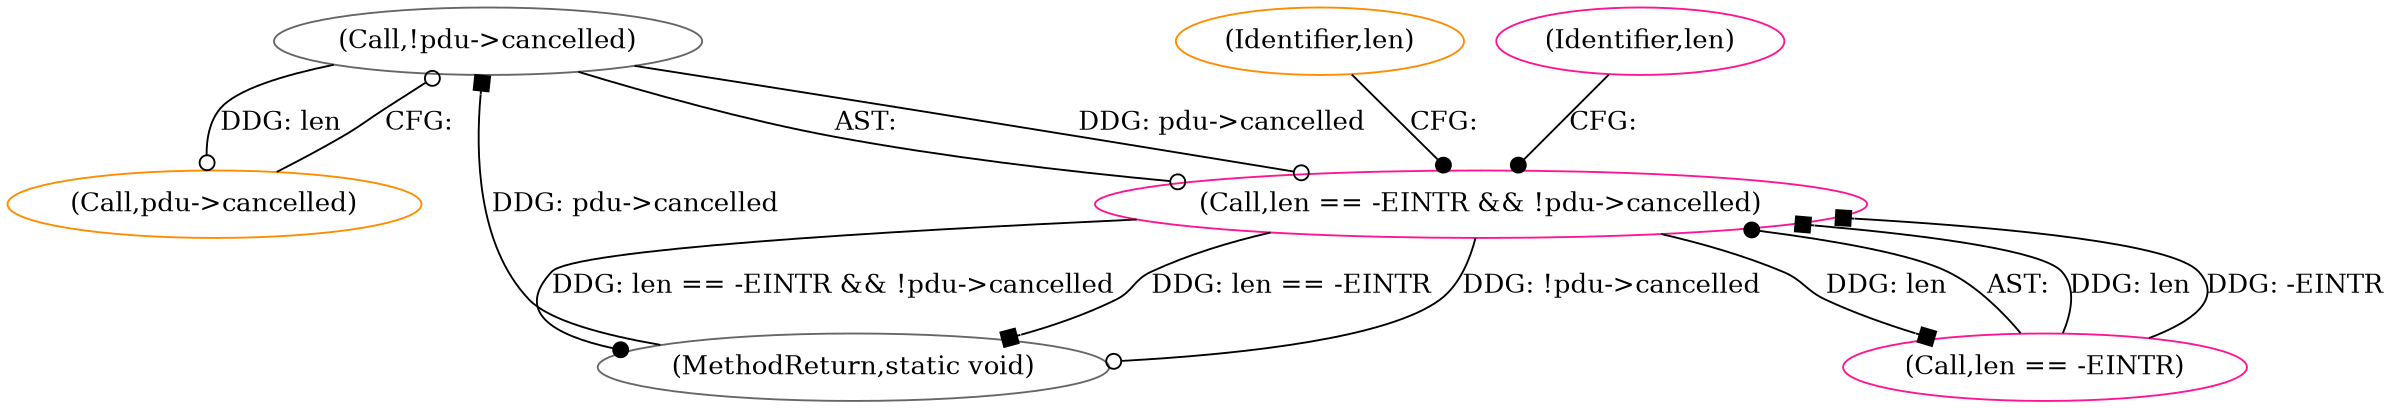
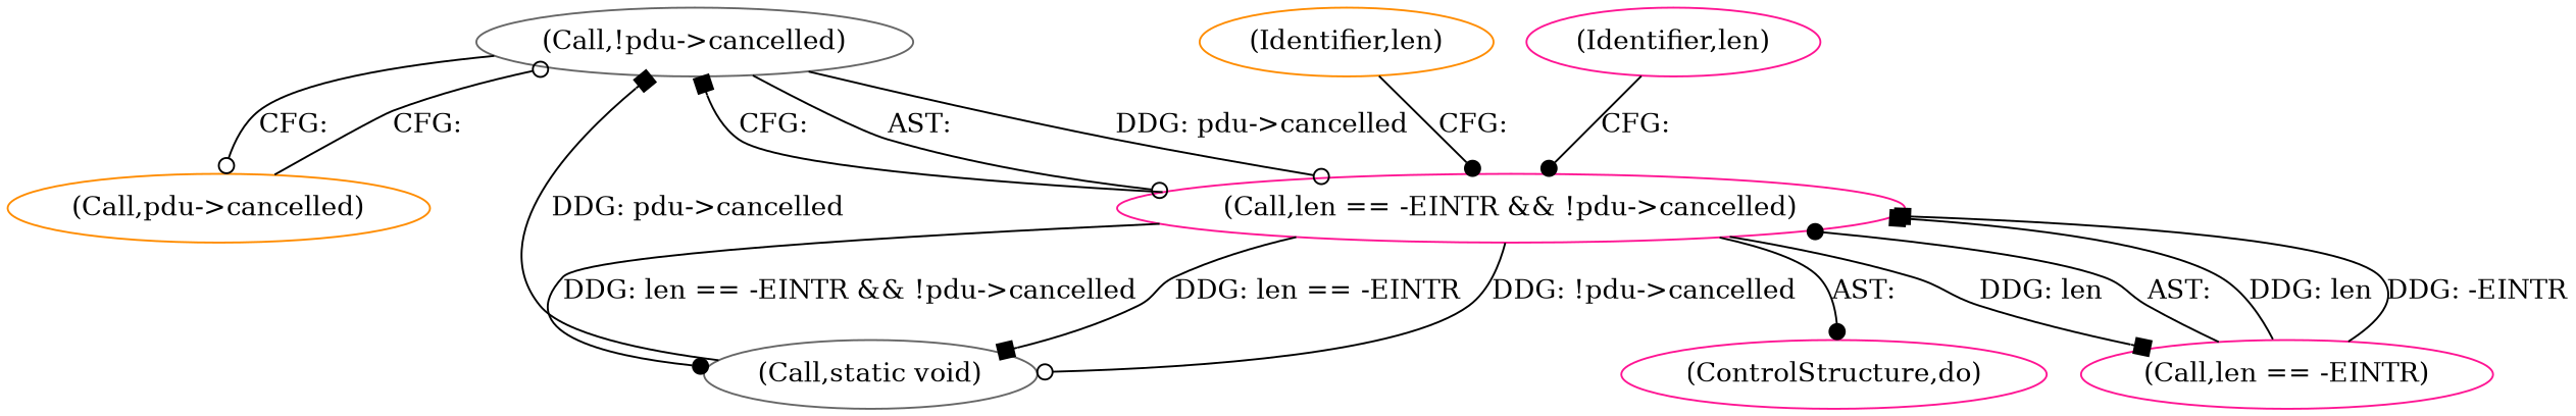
  digraph {
    node [color=deeppink]
    edge [arrowhead=box]
    n1 [color=gray40 label="(Call,!pdu->cancelled)"]
    n2 [label="(Call,len == -EINTR && !pdu->cancelled)"]
    n3 [color=darkorange label="(Call,pdu->cancelled)"]
-   n4 [color=gray40 label="(MethodReturn,static void)"]
+   n4 [color=gray40 label="(Call,static void)"]
+   n5 [label="(ControlStructure,do)"]
    n6 [label="(Call,len == -EINTR)"]
    n7 [color=darkorange label="(Identifier,len)"]
    n8 [label="(Identifier,len)"]
    n1 -> n2 [arrowhead=odot label="AST: "]
    n1 -> n2 [arrowhead=odot label="DDG: pdu->cancelled"]
-   n1 -> n3 [arrowhead=odot label="DDG: len"]
+   n1 -> n3 [arrowhead=odot label="CFG: "]
+   n2 -> n1 [label="CFG: "]
    n2 -> n4 [arrowhead=odot label="DDG: !pdu->cancelled"]
    n2 -> n4 [arrowhead=dot label="DDG: len == -EINTR && !pdu->cancelled"]
    n2 -> n4 [label="DDG: len == -EINTR"]
+   n2 -> n5 [arrowhead=dot label="AST: "]
    n2 -> n6 [label="DDG: len"]
    n3 -> n1 [arrowhead=odot label="CFG: "]
    n4 -> n1 [label="DDG: pdu->cancelled"]
    n6 -> n2 [arrowhead=dot label="AST: "]
    n6 -> n2 [label="DDG: len"]
    n6 -> n2 [label="DDG: -EINTR"]
    n7 -> n2 [arrowhead=dot label="CFG: "]
    n8 -> n2 [arrowhead=dot label="CFG: "]
  }
